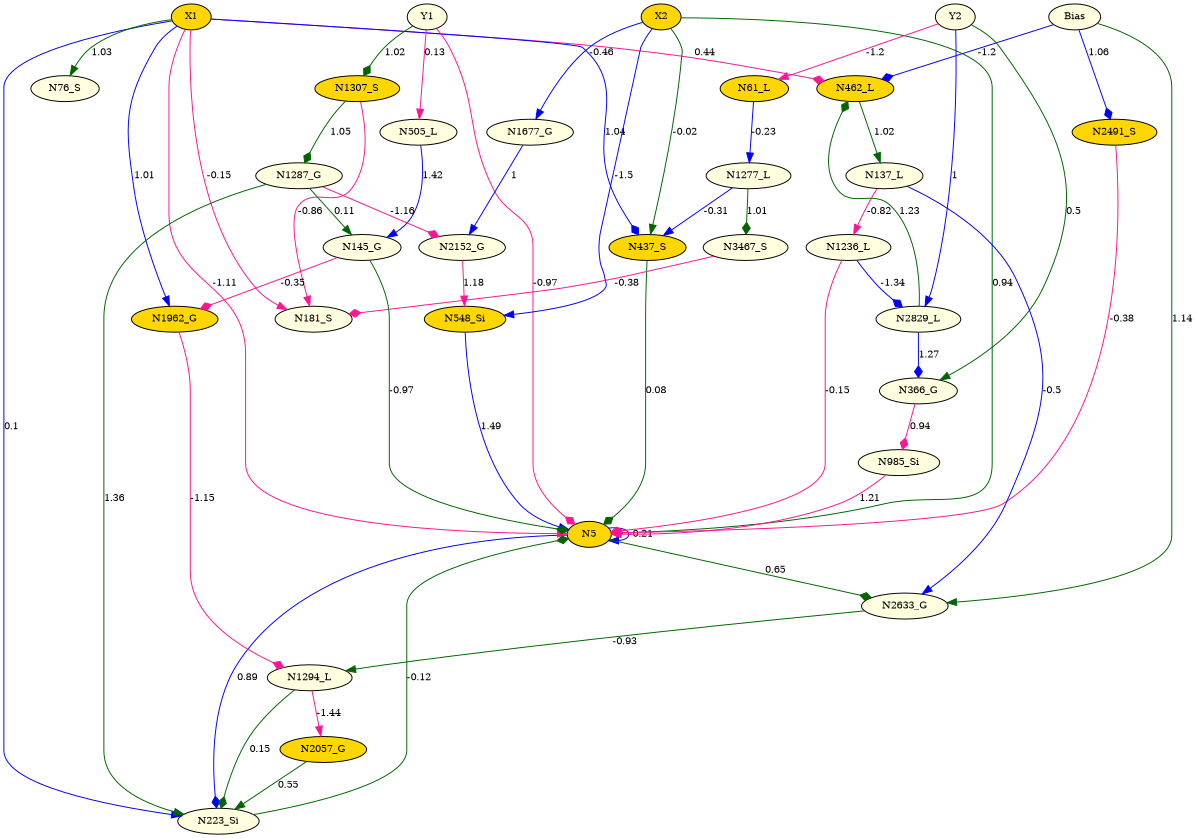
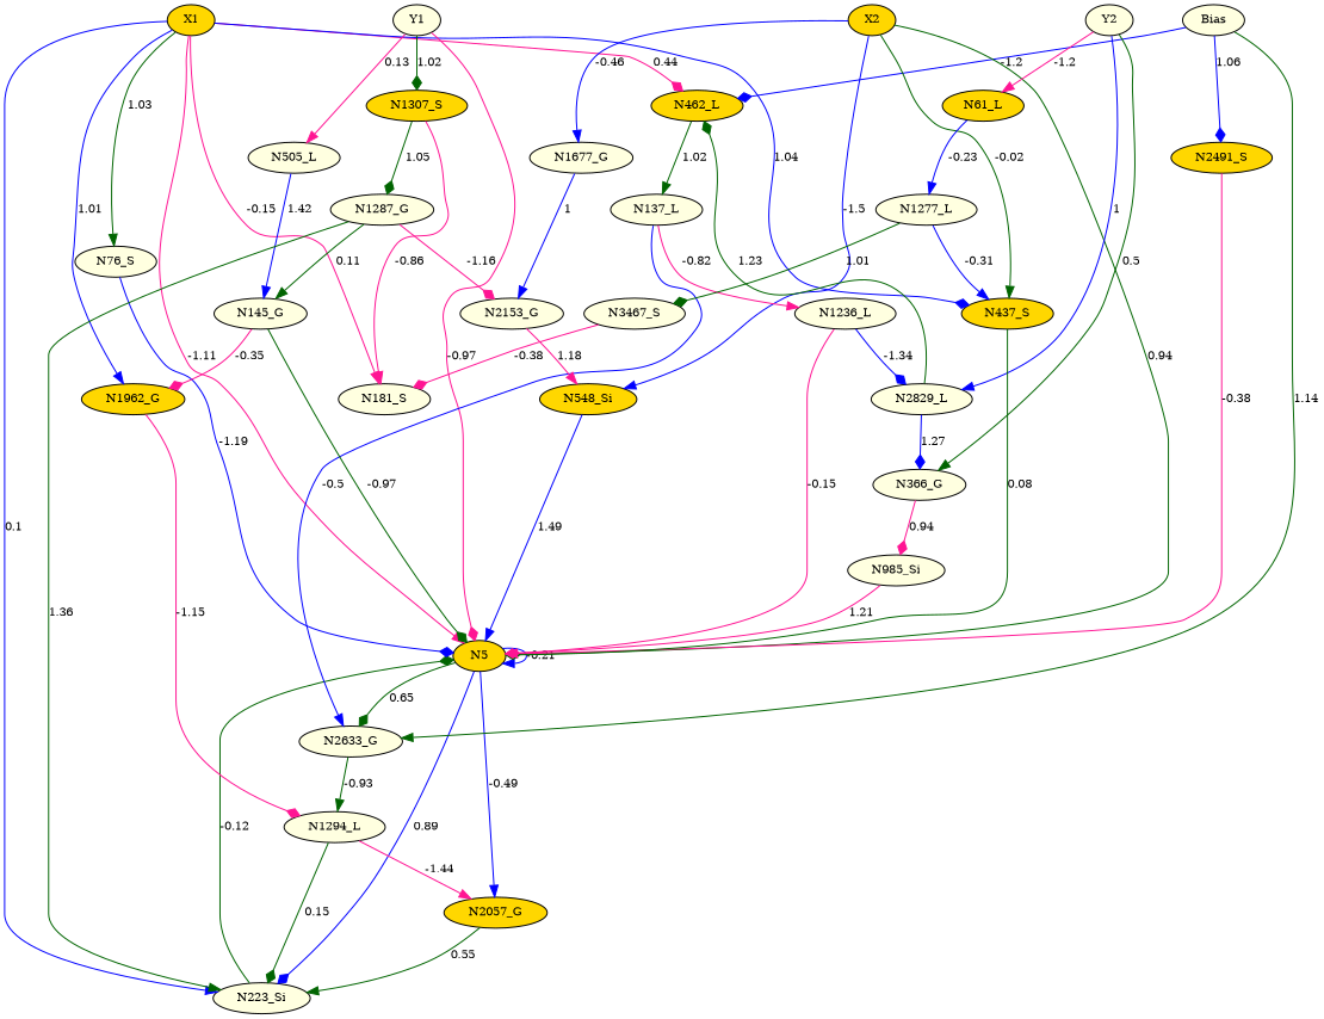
  digraph {
    node [fillcolor=lightyellow fontsize=10 shape=ellipse style=filled]
    edge [arrowhead=normal color=blue fontsize=10]
    N5 [fillcolor=gold height=0.1 width=0.1]
    n2 [height=0.1 label=Bias width=0.1]
    n3 [fillcolor=gold height=0.1 label=X1 width=0.1]
    n4 [height=0.1 label=Y1 width=0.1]
    n5 [fillcolor=gold height=0.1 label=X2 width=0.1]
    n6 [height=0.1 label=Y2 width=0.1]
    n7 [height=0.1 label=N2633_G width=0.1]
    n8 [height=0.1 label=N223_Si width=0.1]
    n9 [fillcolor=gold height=0.1 label=N2057_G width=0.1]
    n10 [fillcolor=gold height=0.1 label=N462_L width=0.1]
    n11 [fillcolor=gold height=0.1 label=N2491_S width=0.1]
    n12 [height=0.1 label=N76_S width=0.1]
    n13 [height=0.1 label=N181_S width=0.1]
    n14 [fillcolor=gold height=0.1 label=N437_S width=0.1]
    n15 [fillcolor=gold height=0.1 label=N1962_G width=0.1]
    n16 [height=0.1 label=N505_L width=0.1]
    n17 [fillcolor=gold height=0.1 label=N1307_S width=0.1]
    n18 [fillcolor=gold height=0.1 label=N548_Si width=0.1]
    n19 [height=0.1 label=N1677_G width=0.1]
    n20 [fillcolor=gold height=0.1 label=N61_L width=0.1]
    n21 [height=0.1 label=N366_G width=0.1]
    n22 [height=0.1 label=N2829_L width=0.1]
    n23 [height=0.1 label=N137_L width=0.1]
    n24 [height=0.1 label=N1294_L width=0.1]
    n25 [height=0.1 label=N145_G width=0.1]
    n26 [height=0.1 label=N1287_G width=0.1]
-   n27 [height=0.1 label=N2152_G width=0.1]
+   n27 [height=0.1 label=N2153_G width=0.1]
    n28 [height=0.1 label=N1277_L width=0.1]
    n29 [height=0.1 label=N985_Si width=0.1]
    n30 [height=0.1 label=N3467_S width=0.1]
    n31 [height=0.1 label=N1236_L width=0.1]
    subgraph sub_1 {
      rank=same
      N5
    }
    subgraph sub_2 {
      rank=same
      n2
      n3
      n4
      n5
      n6
    }
    N5 -> N5 [arrowType=inv label=-0.21]
    N5 -> n7 [arrowhead=diamond color=darkgreen label=0.65]
    N5 -> n8 [arrowhead=diamond label=0.89]
+   N5 -> n9 [arrowType=inv label=-0.49]
    n2 -> n7 [color=darkgreen label=1.14]
    n2 -> n10 [arrowType=inv arrowhead=diamond label=-1.2]
    n2 -> n11 [arrowhead=diamond label=1.06]
    n3 -> N5 [arrowType=inv color=deeppink label=-1.11]
    n3 -> n4 [style=invis arrowhead="" color="" fontsize=""]
    n3 -> n8 [label=0.1]
    n3 -> n10 [arrowhead=diamond color=deeppink label=0.44]
    n3 -> n12 [color=darkgreen label=1.03]
    n3 -> n13 [arrowType=inv color=deeppink label=-0.15]
    n3 -> n14 [arrowhead=diamond label=1.04]
    n3 -> n15 [label=1.01]
    n4 -> N5 [arrowType=inv arrowhead=diamond color=deeppink label=-0.97]
    n4 -> n5 [style=invis arrowhead="" color="" fontsize=""]
    n4 -> n16 [color=deeppink label=0.13]
    n4 -> n17 [arrowhead=diamond color=darkgreen label=1.02]
    n5 -> N5 [arrowhead=diamond color=darkgreen label=0.94]
    n5 -> n6 [style=invis arrowhead="" color="" fontsize=""]
    n5 -> n14 [arrowType=inv color=darkgreen label=-0.02]
    n5 -> n18 [arrowType=inv label=-1.5]
    n5 -> n19 [arrowType=inv label=-0.46]
    n6 -> n2 [style=invis arrowhead="" color="" fontsize=""]
    n6 -> n20 [arrowType=inv color=deeppink label=-1.2]
    n6 -> n21 [color=darkgreen label=0.5]
    n6 -> n22 [label=1]
    n7 -> n24 [arrowType=inv color=darkgreen label=-0.93]
    n8 -> N5 [arrowType=inv arrowhead=diamond color=darkgreen label=-0.12]
    n9 -> n8 [color=darkgreen label=0.55]
    n10 -> n23 [color=darkgreen label=1.02]
    n11 -> N5 [arrowType=inv color=deeppink label=-0.38]
+   n12 -> N5 [arrowType=inv arrowhead=diamond label=-1.19]
    n14 -> N5 [arrowhead=diamond color=darkgreen label=0.08]
    n15 -> n24 [arrowType=inv arrowhead=diamond color=deeppink label=-1.15]
    n16 -> n25 [label=1.42]
    n17 -> n13 [arrowType=inv color=deeppink label=-0.86]
    n17 -> n26 [arrowhead=diamond color=darkgreen label=1.05]
    n18 -> N5 [label=1.49]
    n19 -> n27 [label=1]
    n20 -> n28 [arrowType=inv label=-0.23]
    n21 -> n29 [arrowhead=diamond color=deeppink label=0.94]
    n22 -> n10 [arrowhead=diamond color=darkgreen label=1.23]
    n22 -> n21 [arrowhead=diamond label=1.27]
    n23 -> n7 [arrowType=inv label=-0.5]
    n23 -> n31 [arrowType=inv color=deeppink label=-0.82]
    n24 -> n8 [arrowhead=diamond color=darkgreen label=0.15]
    n24 -> n9 [arrowType=inv color=deeppink label=-1.44]
    n25 -> N5 [arrowhead=diamond color=darkgreen label=-0.97]
    n25 -> n15 [arrowType=inv arrowhead=diamond color=deeppink label=-0.35]
    n26 -> n8 [color=darkgreen label=1.36]
    n26 -> n25 [color=darkgreen label=0.11]
    n26 -> n27 [arrowType=inv arrowhead=diamond color=deeppink label=-1.16]
    n27 -> n18 [color=deeppink label=1.18]
    n28 -> n14 [arrowType=inv label=-0.31]
    n28 -> n30 [arrowhead=diamond color=darkgreen label=1.01]
    n29 -> N5 [color=deeppink label=1.21]
    n30 -> n13 [arrowType=inv arrowhead=diamond color=deeppink label=-0.38]
    n31 -> N5 [arrowType=inv arrowhead=diamond color=deeppink label=-0.15]
    n31 -> n22 [arrowType=inv arrowhead=diamond label=-1.34]
  }
